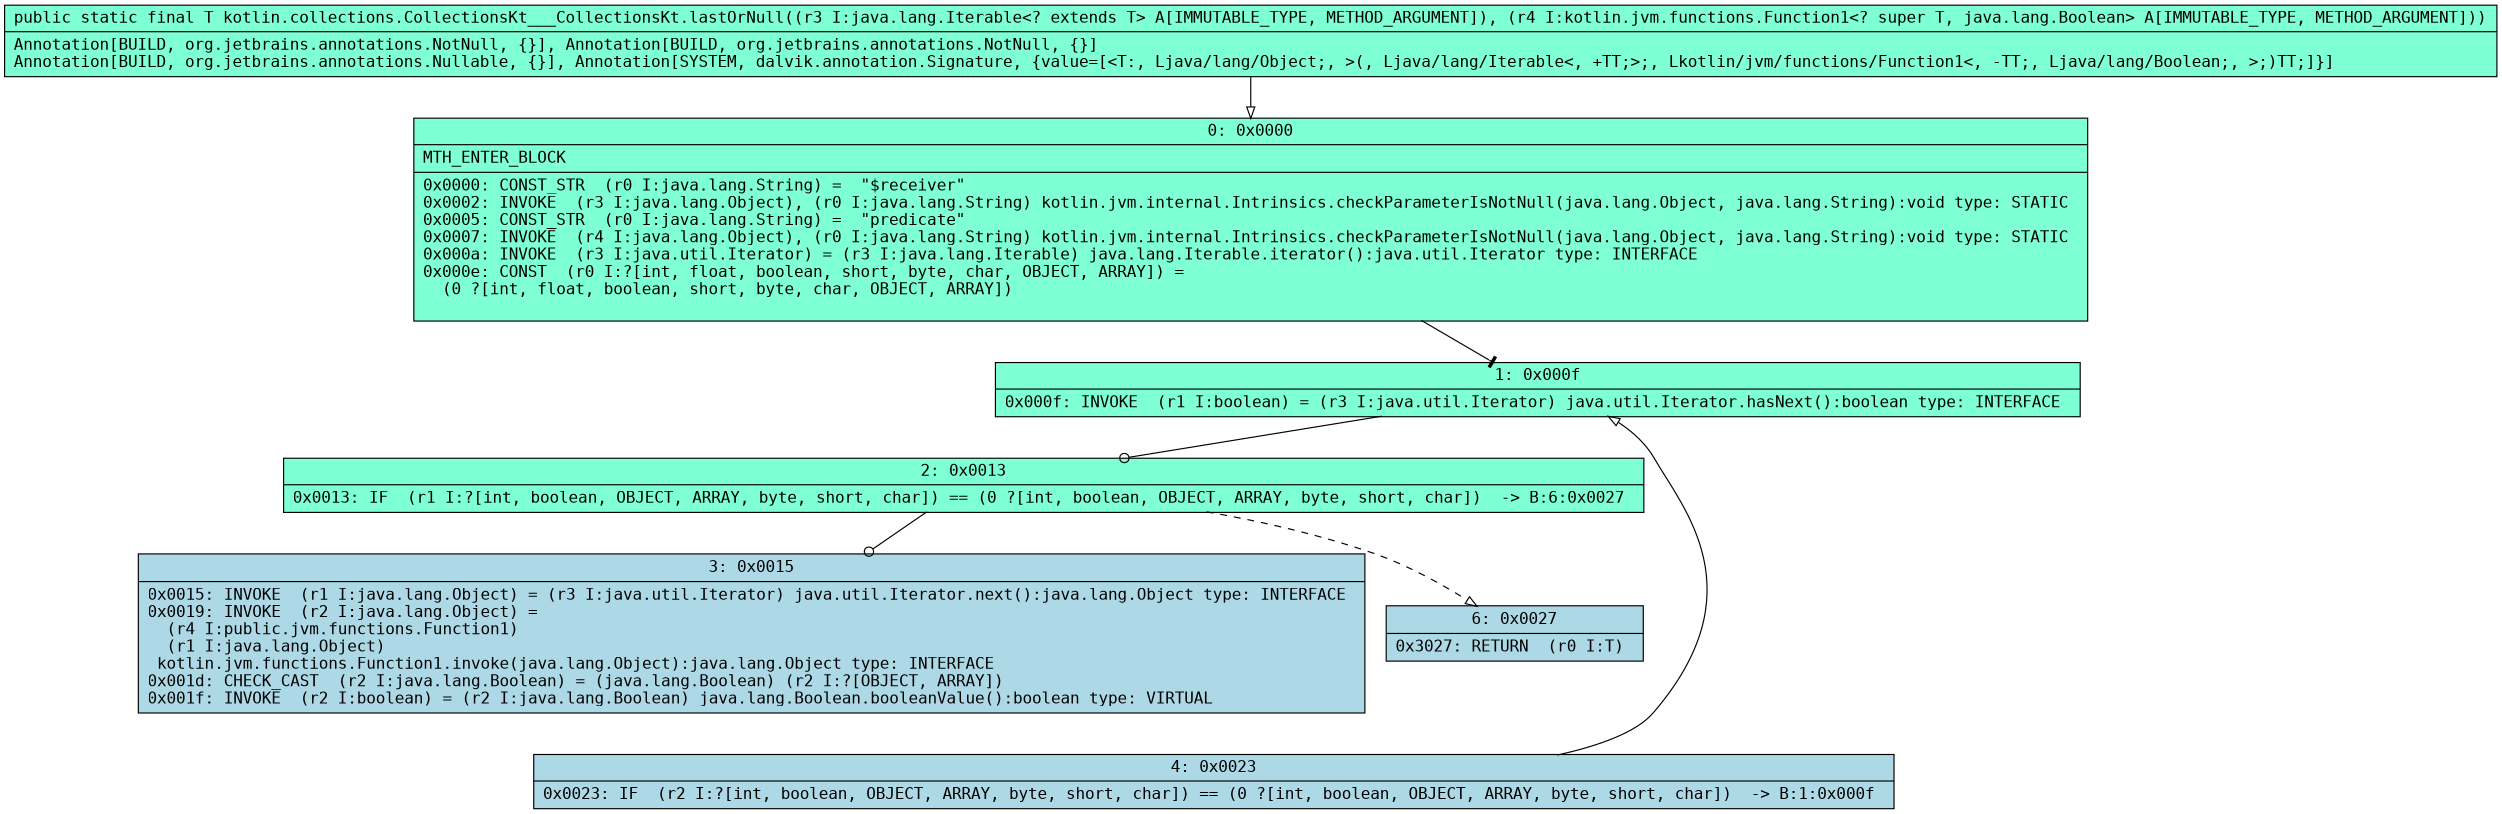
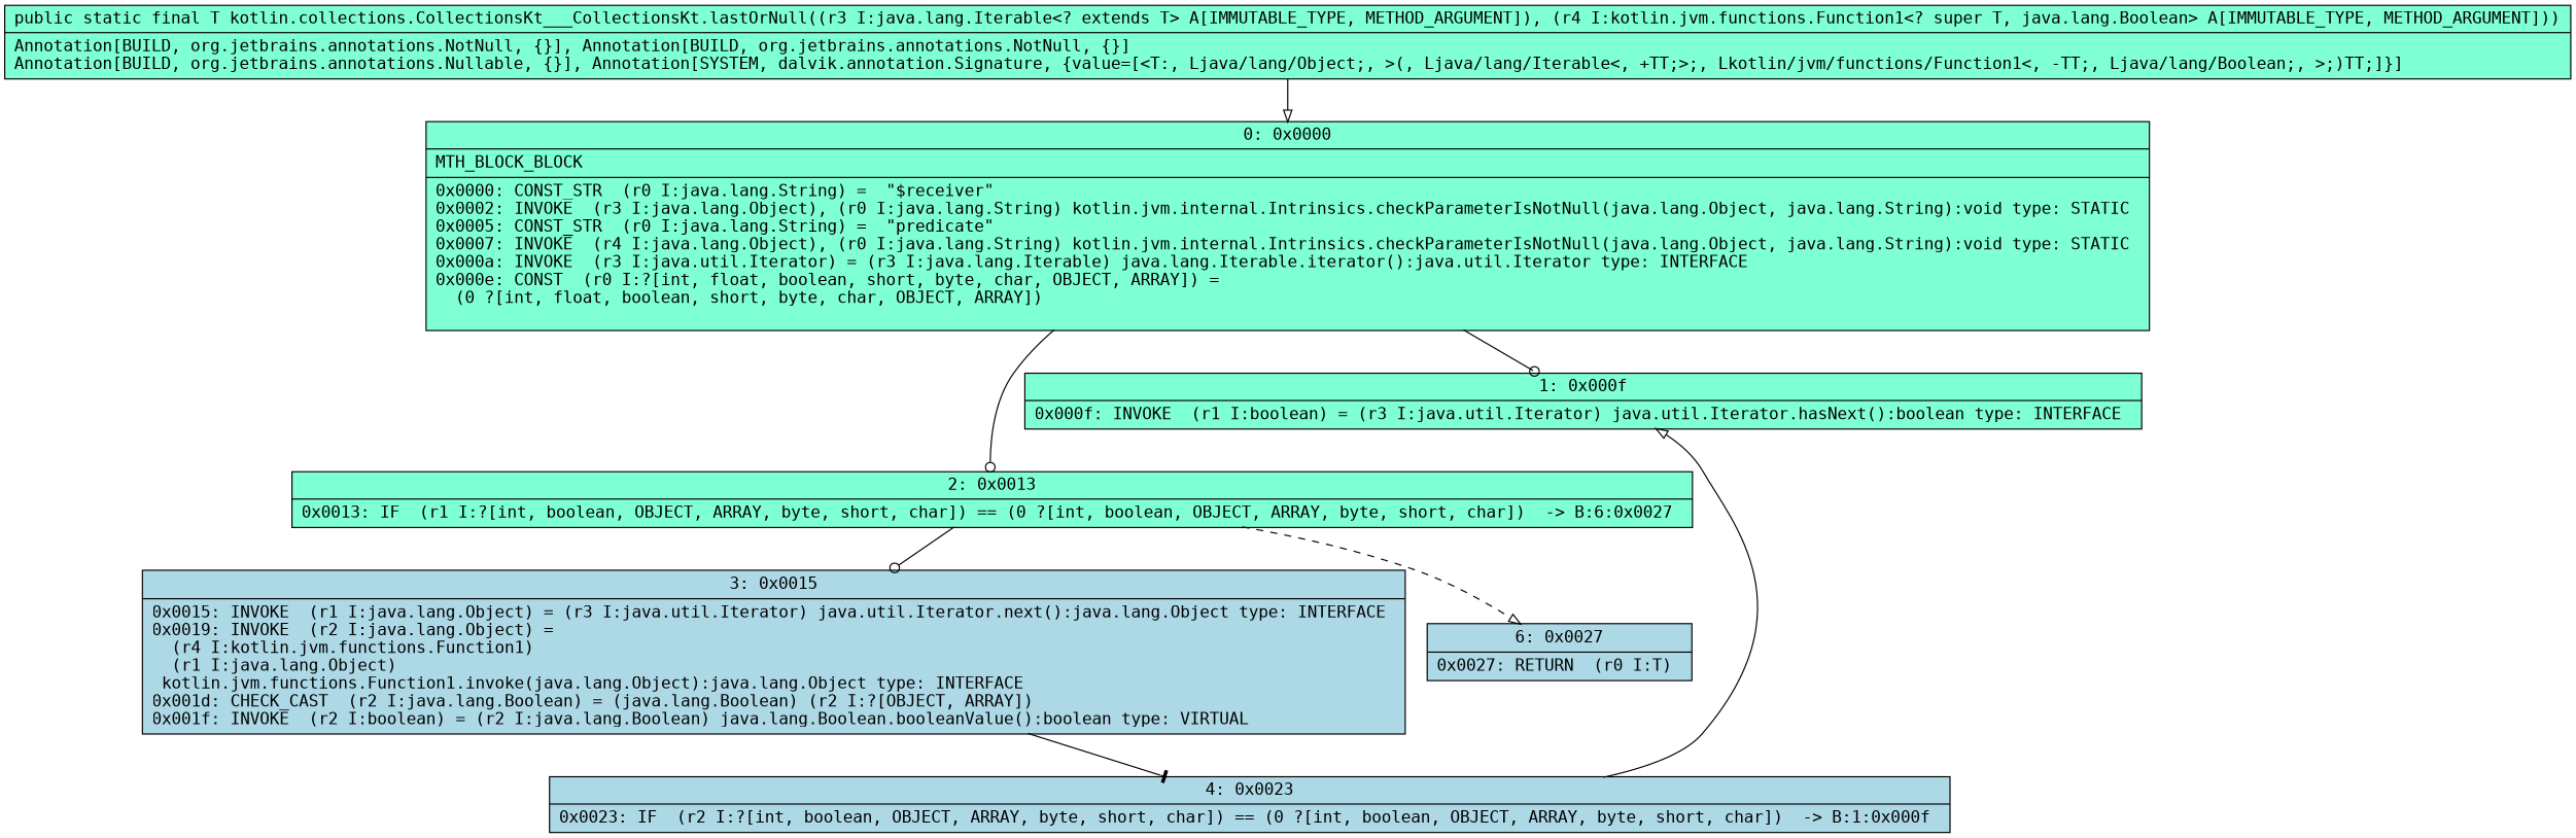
  digraph {
    fontname="DejaVu Sans Mono"
    node [fillcolor=aquamarine fontname="DejaVu Sans Mono" shape=record style=filled]
    edge [arrowhead=onormal fontname="DejaVu Sans Mono"]
-   n1 [label="{0\:\ 0x0000|MTH_ENTER_BLOCK\l|0x0000: CONST_STR  (r0 I:java.lang.String) =  \"$receiver\" \l0x0002: INVOKE  (r3 I:java.lang.Object), (r0 I:java.lang.String) kotlin.jvm.internal.Intrinsics.checkParameterIsNotNull(java.lang.Object, java.lang.String):void type: STATIC \l0x0005: CONST_STR  (r0 I:java.lang.String) =  \"predicate\" \l0x0007: INVOKE  (r4 I:java.lang.Object), (r0 I:java.lang.String) kotlin.jvm.internal.Intrinsics.checkParameterIsNotNull(java.lang.Object, java.lang.String):void type: STATIC \l0x000a: INVOKE  (r3 I:java.util.Iterator) = (r3 I:java.lang.Iterable) java.lang.Iterable.iterator():java.util.Iterator type: INTERFACE \l0x000e: CONST  (r0 I:?[int, float, boolean, short, byte, char, OBJECT, ARRAY]) = \l  (0 ?[int, float, boolean, short, byte, char, OBJECT, ARRAY])\l \l}"]
+   n1 [label="{0\:\ 0x0000|MTH_BLOCK_BLOCK\l|0x0000: CONST_STR  (r0 I:java.lang.String) =  \"$receiver\" \l0x0002: INVOKE  (r3 I:java.lang.Object), (r0 I:java.lang.String) kotlin.jvm.internal.Intrinsics.checkParameterIsNotNull(java.lang.Object, java.lang.String):void type: STATIC \l0x0005: CONST_STR  (r0 I:java.lang.String) =  \"predicate\" \l0x0007: INVOKE  (r4 I:java.lang.Object), (r0 I:java.lang.String) kotlin.jvm.internal.Intrinsics.checkParameterIsNotNull(java.lang.Object, java.lang.String):void type: STATIC \l0x000a: INVOKE  (r3 I:java.util.Iterator) = (r3 I:java.lang.Iterable) java.lang.Iterable.iterator():java.util.Iterator type: INTERFACE \l0x000e: CONST  (r0 I:?[int, float, boolean, short, byte, char, OBJECT, ARRAY]) = \l  (0 ?[int, float, boolean, short, byte, char, OBJECT, ARRAY])\l \l}"]
    n2 [label="{1\:\ 0x000f|0x000f: INVOKE  (r1 I:boolean) = (r3 I:java.util.Iterator) java.util.Iterator.hasNext():boolean type: INTERFACE \l}"]
    n3 [label="{2\:\ 0x0013|0x0013: IF  (r1 I:?[int, boolean, OBJECT, ARRAY, byte, short, char]) == (0 ?[int, boolean, OBJECT, ARRAY, byte, short, char])  \-\> B:6:0x0027 \l}"]
-   n4 [fillcolor=lightblue label="{3\:\ 0x0015|0x0015: INVOKE  (r1 I:java.lang.Object) = (r3 I:java.util.Iterator) java.util.Iterator.next():java.lang.Object type: INTERFACE \l0x0019: INVOKE  (r2 I:java.lang.Object) = \l  (r4 I:public.jvm.functions.Function1)\l  (r1 I:java.lang.Object)\l kotlin.jvm.functions.Function1.invoke(java.lang.Object):java.lang.Object type: INTERFACE \l0x001d: CHECK_CAST  (r2 I:java.lang.Boolean) = (java.lang.Boolean) (r2 I:?[OBJECT, ARRAY]) \l0x001f: INVOKE  (r2 I:boolean) = (r2 I:java.lang.Boolean) java.lang.Boolean.booleanValue():boolean type: VIRTUAL \l}"]
-   n5 [fillcolor=lightblue label="{6\:\ 0x0027|0x3027: RETURN  (r0 I:T) \l}"]
+   n4 [fillcolor=lightblue label="{3\:\ 0x0015|0x0015: INVOKE  (r1 I:java.lang.Object) = (r3 I:java.util.Iterator) java.util.Iterator.next():java.lang.Object type: INTERFACE \l0x0019: INVOKE  (r2 I:java.lang.Object) = \l  (r4 I:kotlin.jvm.functions.Function1)\l  (r1 I:java.lang.Object)\l kotlin.jvm.functions.Function1.invoke(java.lang.Object):java.lang.Object type: INTERFACE \l0x001d: CHECK_CAST  (r2 I:java.lang.Boolean) = (java.lang.Boolean) (r2 I:?[OBJECT, ARRAY]) \l0x001f: INVOKE  (r2 I:boolean) = (r2 I:java.lang.Boolean) java.lang.Boolean.booleanValue():boolean type: VIRTUAL \l}"]
+   n5 [fillcolor=lightblue label="{6\:\ 0x0027|0x0027: RETURN  (r0 I:T) \l}"]
    n6 [fillcolor=lightblue label="{4\:\ 0x0023|0x0023: IF  (r2 I:?[int, boolean, OBJECT, ARRAY, byte, short, char]) == (0 ?[int, boolean, OBJECT, ARRAY, byte, short, char])  \-\> B:1:0x000f \l}"]
    n7 [label="{public static final T kotlin.collections.CollectionsKt___CollectionsKt.lastOrNull((r3 I:java.lang.Iterable\<? extends T\> A[IMMUTABLE_TYPE, METHOD_ARGUMENT]), (r4 I:kotlin.jvm.functions.Function1\<? super T, java.lang.Boolean\> A[IMMUTABLE_TYPE, METHOD_ARGUMENT]))  | Annotation[BUILD, org.jetbrains.annotations.NotNull, \{\}], Annotation[BUILD, org.jetbrains.annotations.NotNull, \{\}]\lAnnotation[BUILD, org.jetbrains.annotations.Nullable, \{\}], Annotation[SYSTEM, dalvik.annotation.Signature, \{value=[\<T:, Ljava\/lang\/Object;, \>(, Ljava\/lang\/Iterable\<, +TT;\>;, Lkotlin\/jvm\/functions\/Function1\<, \-TT;, Ljava\/lang\/Boolean;, \>;)TT;]\}]\l}"]
-   n1 -> n2 [arrowhead=tee]
-   n2 -> n3 [arrowhead=odot]
+   n1 -> n2 [arrowhead=odot]
+   n1 -> n3 [arrowhead=odot]
    n3 -> n4 [arrowhead=odot style=solid]
    n3 -> n5 [style=dashed]
+   n4 -> n6 [arrowhead=tee]
    n6 -> n2
    n7 -> n1
  }
